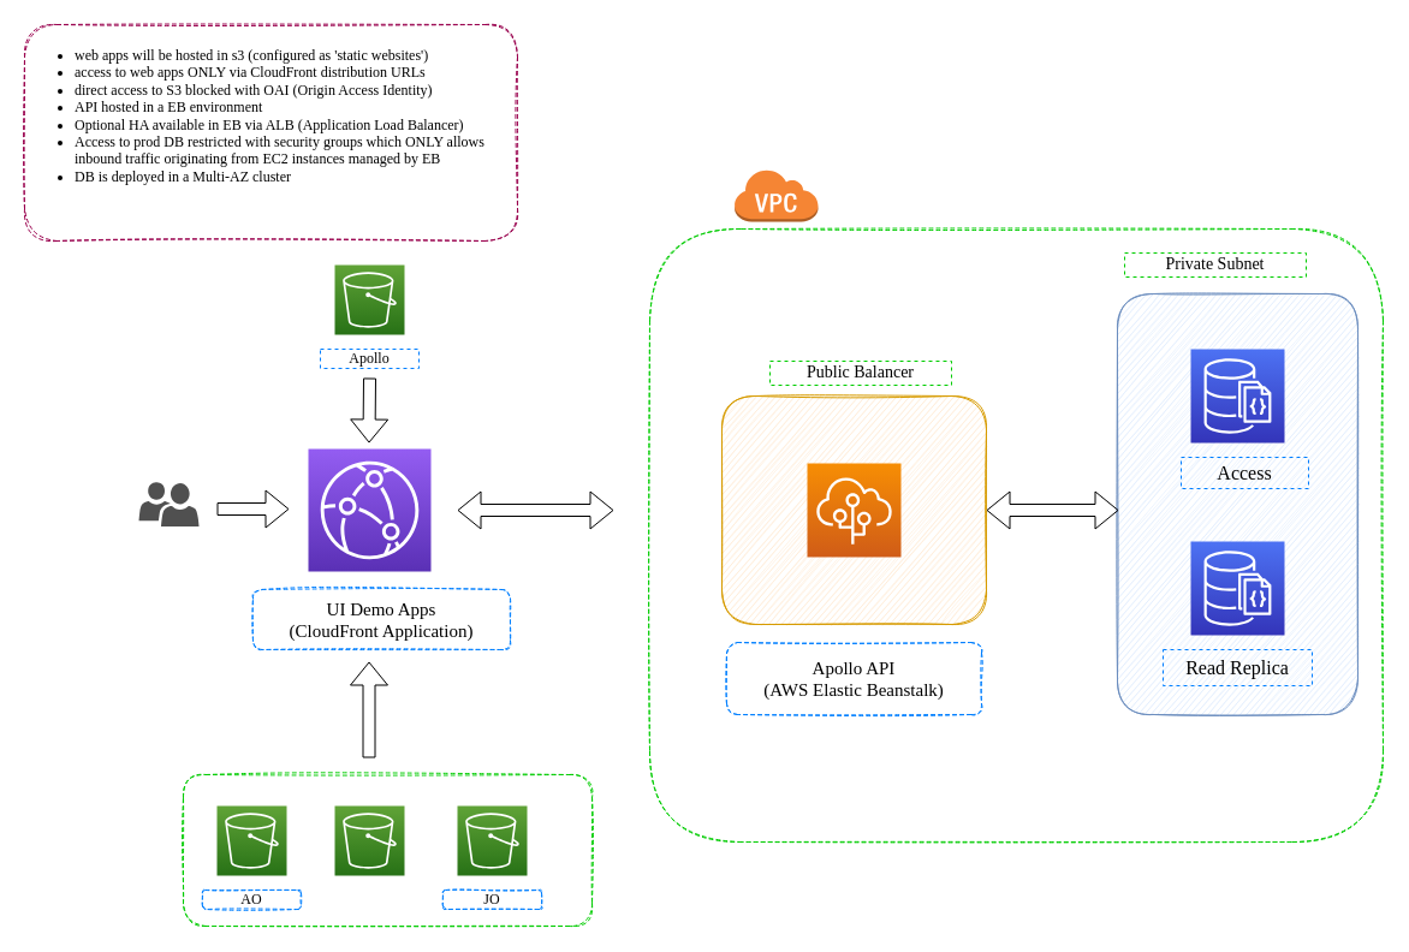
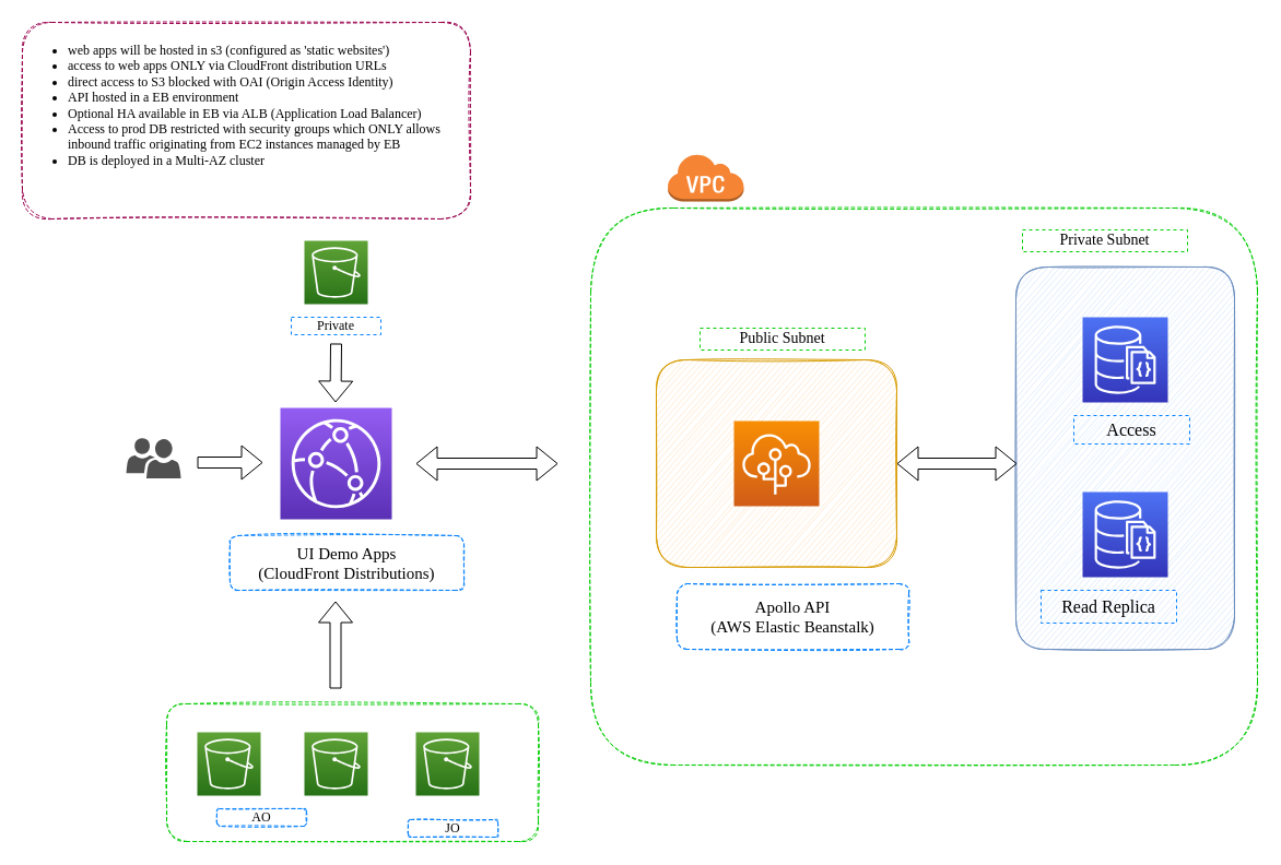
  <mxCell id="0" />
  <mxCell id="1" parent="0" />
  <mxCell id="2" value="" style="rounded=1;whiteSpace=wrap;html=1;dashed=1;strokeColor=#00CC00;sketch=1;" parent="1" vertex="1"><mxGeometry x="152" y="644" width="340" height="126" as="geometry" /></mxCell>
  <mxCell id="3" value="" style="rounded=1;whiteSpace=wrap;html=1;dashed=1;strokeColor=#00CC00;sketch=1;" parent="1" vertex="1"><mxGeometry x="540" y="190" width="610" height="510" as="geometry" /></mxCell>
  <mxCell id="4" value="" style="rounded=1;whiteSpace=wrap;html=1;fillColor=#ffe6cc;strokeColor=#d79b00;sketch=1;glass=0;" parent="1" vertex="1"><mxGeometry x="600" y="329" width="220" height="190" as="geometry" /></mxCell>
  <mxCell id="5" value="" style="rounded=1;whiteSpace=wrap;html=1;fillColor=#dae8fc;strokeColor=#6c8ebf;sketch=1;" parent="1" vertex="1"><mxGeometry x="929" y="244" width="200" height="350" as="geometry" /></mxCell>
  <mxCell id="6" value="" style="outlineConnect=0;fontColor=#232F3E;gradientColor=#4D72F3;gradientDirection=north;fillColor=#3334B9;strokeColor=#ffffff;dashed=0;verticalLabelPosition=bottom;verticalAlign=top;align=center;html=1;fontSize=12;fontStyle=0;aspect=fixed;shape=mxgraph.aws4.resourceIcon;resIcon=mxgraph.aws4.documentdb_with_mongodb_compatibility;" parent="1" vertex="1"><mxGeometry x="990" y="450" width="78" height="78" as="geometry" /></mxCell>
  <mxCell id="7" value="" style="outlineConnect=0;fontColor=#232F3E;gradientColor=#4D72F3;gradientDirection=north;fillColor=#3334B9;strokeColor=#ffffff;dashed=0;verticalLabelPosition=bottom;verticalAlign=top;align=center;html=1;fontSize=12;fontStyle=0;aspect=fixed;shape=mxgraph.aws4.resourceIcon;resIcon=mxgraph.aws4.documentdb_with_mongodb_compatibility;" parent="1" vertex="1"><mxGeometry x="990" y="290" width="78" height="78" as="geometry" /></mxCell>
  <mxCell id="8" value="" style="outlineConnect=0;fontColor=#232F3E;gradientColor=#F78E04;gradientDirection=north;fillColor=#D05C17;strokeColor=#ffffff;dashed=0;verticalLabelPosition=bottom;verticalAlign=top;align=center;html=1;fontSize=12;fontStyle=0;aspect=fixed;shape=mxgraph.aws4.resourceIcon;resIcon=mxgraph.aws4.elastic_beanstalk;" parent="1" vertex="1"><mxGeometry x="671" y="385" width="78" height="78" as="geometry" /></mxCell>
  <mxCell id="9" value="&lt;font style=&quot;font-size: 14px&quot; face=&quot;Verdana&quot;&gt;Private Subnet&lt;/font&gt;" style="text;html=1;fillColor=none;align=center;verticalAlign=middle;whiteSpace=wrap;rounded=0;dashed=1;strokeColor=#00CC00;" parent="1" vertex="1"><mxGeometry x="935" y="210" width="151" height="20" as="geometry" /></mxCell>
  <mxCell id="10" value="&lt;font style=&quot;font-size: 16px&quot; face=&quot;Verdana&quot;&gt;Access&lt;/font&gt;" style="text;html=1;fillColor=none;align=center;verticalAlign=middle;whiteSpace=wrap;rounded=0;dashed=1;strokeColor=#007FFF;" parent="1" vertex="1"><mxGeometry x="982" y="380" width="106" height="26" as="geometry" /></mxCell>
- <mxCell id="11" value="&lt;font style=&quot;font-size: 16px&quot; face=&quot;Verdana&quot;&gt;Read Replica&lt;/font&gt;" style="text;html=1;fillColor=none;align=center;verticalAlign=middle;whiteSpace=wrap;rounded=0;dashed=1;strokeColor=#007FFF;" parent="1" vertex="1"><mxGeometry x="967" y="540" width="124" height="30" as="geometry" /></mxCell>
- <mxCell id="12" value="&lt;font style=&quot;font-size: 15px&quot; face=&quot;Verdana&quot;&gt;Apollo API &lt;br&gt;(AWS Elastic Beanstalk)&lt;/font&gt;" style="text;html=1;fillColor=none;align=center;verticalAlign=middle;whiteSpace=wrap;rounded=1;dashed=1;strokeColor=#007FFF;sketch=1;" parent="1" vertex="1"><mxGeometry x="604" y="534" width="212" height="60" as="geometry" /></mxCell>
- <mxCell id="13" value="&lt;font style=&quot;font-size: 14px&quot; face=&quot;Verdana&quot;&gt;Public Balancer&lt;/font&gt;" style="text;html=1;fillColor=none;align=center;verticalAlign=middle;whiteSpace=wrap;rounded=0;dashed=1;strokeColor=#00CC00;" parent="1" vertex="1"><mxGeometry x="640" y="300" width="151" height="20" as="geometry" /></mxCell>
+ <mxCell id="11" value="&lt;font style=&quot;font-size: 16px&quot; face=&quot;Verdana&quot;&gt;Read Replica&lt;/font&gt;" style="text;html=1;fillColor=none;align=center;verticalAlign=middle;whiteSpace=wrap;rounded=0;dashed=1;strokeColor=#007FFF;" parent="1" vertex="1"><mxGeometry x="952" y="540" width="124" height="30" as="geometry" /></mxCell>
+ <mxCell id="12" value="&lt;font style=&quot;font-size: 15px&quot; face=&quot;Verdana&quot;&gt;Apollo API &lt;br&gt;(AWS Elastic Beanstalk)&lt;/font&gt;" style="text;html=1;fillColor=none;align=center;verticalAlign=middle;whiteSpace=wrap;rounded=1;dashed=1;strokeColor=#007FFF;sketch=1;" parent="1" vertex="1"><mxGeometry x="619" y="534" width="212" height="60" as="geometry" /></mxCell>
+ <mxCell id="13" value="&lt;font style=&quot;font-size: 14px&quot; face=&quot;Verdana&quot;&gt;Public Subnet&lt;/font&gt;" style="text;html=1;fillColor=none;align=center;verticalAlign=middle;whiteSpace=wrap;rounded=0;dashed=1;strokeColor=#00CC00;" parent="1" vertex="1"><mxGeometry x="640" y="300" width="151" height="20" as="geometry" /></mxCell>
  <mxCell id="14" value="" style="outlineConnect=0;dashed=0;verticalLabelPosition=bottom;verticalAlign=top;align=center;html=1;shape=mxgraph.aws3.virtual_private_cloud;fillColor=#F58534;gradientColor=none;strokeColor=#00CC00;" parent="1" vertex="1"><mxGeometry x="610" y="140" width="70" height="44" as="geometry" /></mxCell>
  <mxCell id="15" value="" style="shape=flexArrow;endArrow=classic;startArrow=classic;html=1;entryX=1;entryY=0.5;entryDx=0;entryDy=0;" parent="1" target="4" edge="1"><mxGeometry width="50" height="50" relative="1" as="geometry"><mxPoint x="930" y="424" as="sourcePoint" /><mxPoint x="783" y="570" as="targetPoint" /></mxGeometry></mxCell>
  <mxCell id="16" value="" style="outlineConnect=0;fontColor=#232F3E;gradientColor=#945DF2;gradientDirection=north;fillColor=#5A30B5;strokeColor=#ffffff;dashed=0;verticalLabelPosition=bottom;verticalAlign=top;align=center;html=1;fontSize=12;fontStyle=0;aspect=fixed;shape=mxgraph.aws4.resourceIcon;resIcon=mxgraph.aws4.cloudfront;" parent="1" vertex="1"><mxGeometry x="256" y="373" width="102" height="102" as="geometry" /></mxCell>
  <mxCell id="17" value="" style="shape=flexArrow;endArrow=classic;html=1;" parent="1" edge="1"><mxGeometry width="50" height="50" relative="1" as="geometry"><mxPoint x="307" y="314" as="sourcePoint" /><mxPoint x="306.5" y="368" as="targetPoint" /></mxGeometry></mxCell>
- <mxCell id="18" value="&lt;font style=&quot;font-size: 15px&quot; face=&quot;Verdana&quot;&gt;UI Demo Apps&lt;br&gt;(CloudFront Application)&lt;/font&gt;" style="text;html=1;fillColor=none;align=center;verticalAlign=middle;whiteSpace=wrap;rounded=1;dashed=1;strokeColor=#007FFF;sketch=1;" parent="1" vertex="1"><mxGeometry x="210" y="490" width="214" height="50" as="geometry" /></mxCell>
+ <mxCell id="18" value="&lt;font style=&quot;font-size: 15px&quot; face=&quot;Verdana&quot;&gt;UI Demo Apps&lt;br&gt;(CloudFront Distributions)&lt;/font&gt;" style="text;html=1;fillColor=none;align=center;verticalAlign=middle;whiteSpace=wrap;rounded=1;dashed=1;strokeColor=#007FFF;sketch=1;" parent="1" vertex="1"><mxGeometry x="210" y="490" width="214" height="50" as="geometry" /></mxCell>
  <mxCell id="19" value="" style="outlineConnect=0;fontColor=#232F3E;gradientColor=#60A337;gradientDirection=north;fillColor=#277116;strokeColor=#ffffff;dashed=0;verticalLabelPosition=bottom;verticalAlign=top;align=center;html=1;fontSize=12;fontStyle=0;aspect=fixed;shape=mxgraph.aws4.resourceIcon;resIcon=mxgraph.aws4.s3;" parent="1" vertex="1"><mxGeometry x="278" y="220" width="58" height="58" as="geometry" /></mxCell>
  <mxCell id="20" value="" style="shape=flexArrow;endArrow=classic;startArrow=classic;html=1;" parent="1" edge="1"><mxGeometry width="50" height="50" relative="1" as="geometry"><mxPoint x="380" y="424" as="sourcePoint" /><mxPoint x="510" y="424" as="targetPoint" /></mxGeometry></mxCell>
- <mxCell id="21" value="&lt;font style=&quot;font-size: 12px&quot; face=&quot;Verdana&quot;&gt;Apollo&lt;/font&gt;" style="text;html=1;fillColor=none;align=center;verticalAlign=middle;whiteSpace=wrap;rounded=0;dashed=1;strokeColor=#007FFF;" parent="1" vertex="1"><mxGeometry x="266" y="290" width="82" height="16" as="geometry" /></mxCell>
- <mxCell id="22" value="&lt;font style=&quot;font-size: 12px&quot; face=&quot;Verdana&quot;&gt;AO&lt;/font&gt;" style="text;html=1;fillColor=none;align=center;verticalAlign=middle;whiteSpace=wrap;rounded=1;dashed=1;strokeColor=#007FFF;sketch=1;" parent="1" vertex="1"><mxGeometry x="168" y="740" width="82" height="16" as="geometry" /></mxCell>
+ <mxCell id="21" value="&lt;font style=&quot;font-size: 12px&quot; face=&quot;Verdana&quot;&gt;Private&lt;/font&gt;" style="text;html=1;fillColor=none;align=center;verticalAlign=middle;whiteSpace=wrap;rounded=0;dashed=1;strokeColor=#007FFF;" parent="1" vertex="1"><mxGeometry x="266" y="290" width="82" height="16" as="geometry" /></mxCell>
+ <mxCell id="22" value="&lt;font style=&quot;font-size: 12px&quot; face=&quot;Verdana&quot;&gt;AO&lt;/font&gt;" style="text;html=1;fillColor=none;align=center;verticalAlign=middle;whiteSpace=wrap;rounded=1;dashed=1;strokeColor=#007FFF;sketch=1;" parent="1" vertex="1"><mxGeometry x="198" y="740" width="82" height="16" as="geometry" /></mxCell>
  <mxCell id="23" value="" style="pointerEvents=1;shadow=0;dashed=0;html=1;strokeColor=none;labelPosition=center;verticalLabelPosition=bottom;verticalAlign=top;align=center;fillColor=#505050;shape=mxgraph.mscae.intune.user_group" parent="1" vertex="1"><mxGeometry x="115" y="400.5" width="50" height="37" as="geometry" /></mxCell>
  <mxCell id="24" value="" style="shape=flexArrow;endArrow=classic;html=1;" parent="1" edge="1"><mxGeometry width="50" height="50" relative="1" as="geometry"><mxPoint x="180" y="423" as="sourcePoint" /><mxPoint x="240" y="423" as="targetPoint" /></mxGeometry></mxCell>
  <mxCell id="25" value="" style="outlineConnect=0;fontColor=#232F3E;gradientColor=#60A337;gradientDirection=north;fillColor=#277116;strokeColor=#ffffff;dashed=0;verticalLabelPosition=bottom;verticalAlign=top;align=center;html=1;fontSize=12;fontStyle=0;aspect=fixed;shape=mxgraph.aws4.resourceIcon;resIcon=mxgraph.aws4.s3;" vertex="1" parent="1"><mxGeometry x="180" y="670" width="58" height="58" as="geometry" /></mxCell>
  <mxCell id="26" value="" style="outlineConnect=0;fontColor=#232F3E;gradientColor=#60A337;gradientDirection=north;fillColor=#277116;strokeColor=#ffffff;dashed=0;verticalLabelPosition=bottom;verticalAlign=top;align=center;html=1;fontSize=12;fontStyle=0;aspect=fixed;shape=mxgraph.aws4.resourceIcon;resIcon=mxgraph.aws4.s3;" vertex="1" parent="1"><mxGeometry x="278" y="670" width="58" height="58" as="geometry" /></mxCell>
  <mxCell id="27" value="" style="outlineConnect=0;fontColor=#232F3E;gradientColor=#60A337;gradientDirection=north;fillColor=#277116;strokeColor=#ffffff;dashed=0;verticalLabelPosition=bottom;verticalAlign=top;align=center;html=1;fontSize=12;fontStyle=0;aspect=fixed;shape=mxgraph.aws4.resourceIcon;resIcon=mxgraph.aws4.s3;" vertex="1" parent="1"><mxGeometry x="380" y="670" width="58" height="58" as="geometry" /></mxCell>
- <mxCell id="28" value="&lt;font style=&quot;font-size: 12px&quot; face=&quot;Verdana&quot;&gt;JO&lt;/font&gt;" style="text;html=1;fillColor=none;align=center;verticalAlign=middle;whiteSpace=wrap;rounded=1;dashed=1;strokeColor=#007FFF;sketch=1;" vertex="1" parent="1"><mxGeometry x="368" y="740" width="82" height="16" as="geometry" /></mxCell>
+ <mxCell id="28" value="&lt;font style=&quot;font-size: 12px&quot; face=&quot;Verdana&quot;&gt;JO&lt;/font&gt;" style="text;html=1;fillColor=none;align=center;verticalAlign=middle;whiteSpace=wrap;rounded=1;dashed=1;strokeColor=#007FFF;sketch=1;" vertex="1" parent="1"><mxGeometry x="373" y="750" width="82" height="16" as="geometry" /></mxCell>
  <mxCell id="29" value="" style="shape=flexArrow;endArrow=classic;html=1;" edge="1" parent="1"><mxGeometry width="50" height="50" relative="1" as="geometry"><mxPoint x="306.5" y="630" as="sourcePoint" /><mxPoint x="306.5" y="550" as="targetPoint" /></mxGeometry></mxCell>
  <mxCell id="30" value="&lt;ul&gt;&lt;li&gt;&lt;font face=&quot;Verdana&quot; style=&quot;font-size: 12px&quot;&gt;web apps will be hosted in s3 (configured as 'static websites')&lt;/font&gt;&lt;/li&gt;&lt;li&gt;&lt;font face=&quot;Verdana&quot; style=&quot;font-size: 12px&quot;&gt;access to web apps ONLY via CloudFront distribution URLs&lt;/font&gt;&lt;/li&gt;&lt;li&gt;&lt;font face=&quot;Verdana&quot; style=&quot;font-size: 12px&quot;&gt;direct access to S3 blocked with OAI (Origin Access Identity)&lt;/font&gt;&lt;/li&gt;&lt;li&gt;&lt;font face=&quot;Verdana&quot; style=&quot;font-size: 12px&quot;&gt;API hosted in a EB environment&lt;/font&gt;&lt;/li&gt;&lt;li&gt;&lt;font face=&quot;Verdana&quot; style=&quot;font-size: 12px&quot;&gt;Optional HA available in EB via ALB (Application Load Balancer)&lt;/font&gt;&lt;/li&gt;&lt;li&gt;&lt;font face=&quot;Verdana&quot; style=&quot;font-size: 12px&quot;&gt;Access to prod DB restricted with security groups which ONLY allows inbound traffic originating from EC2 instances managed by EB&lt;/font&gt;&lt;/li&gt;&lt;li&gt;&lt;font face=&quot;Verdana&quot; style=&quot;font-size: 12px&quot;&gt;DB is deployed in a Multi-AZ cluster&lt;/font&gt;&lt;/li&gt;&lt;/ul&gt;" style="text;fillColor=none;html=1;whiteSpace=wrap;verticalAlign=top;overflow=hidden;rounded=1;sketch=1;labelPosition=center;verticalLabelPosition=middle;align=left;dashed=1;strokeColor=#99004D;" vertex="1" parent="1"><mxGeometry x="20" y="20" width="410" height="180" as="geometry" /></mxCell>
